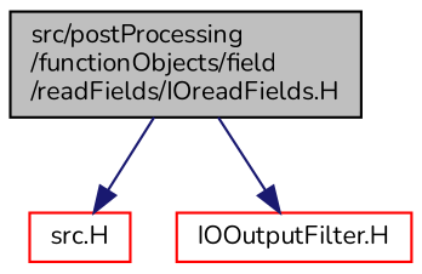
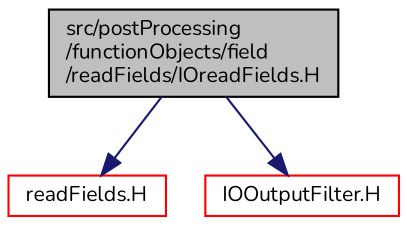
  digraph {
    fontname=Nunito
    node [color=red fontname=Nunito fontsize=10 shape=record]
    edge [color=midnightblue fontname=Nunito fontsize=10 labelfontname=FreeSans labelfontsize=10 style=solid]
    n1 [color=black fillcolor=grey75 fontcolor=black height=0.2 label="src/postProcessing\l/functionObjects/field\l/readFields/IOreadFields.H" style=filled width=0.4]
-   n2 [height=0.2 label="src.H" width=0.4]
+   n2 [height=0.2 label="readFields.H" width=0.4]
    n3 [height=0.2 label="IOOutputFilter.H" width=0.4]
    n1 -> n2
    n1 -> n3
  }
